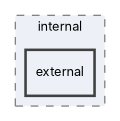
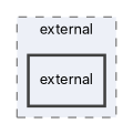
  digraph {
    compound=true
    rankdir=LR
    fontname=Inter
    n1 [color=grey25 fillcolor="#edf0f7" fontname=Inter fontsize=10 label=external shape=box style="filled,bold,"]
    subgraph cluster_1 {
      bgcolor="#edf0f7"
      fontsize=10
-     label=internal
+     label=external
      pencolor=grey50
      style="filled,dashed,"
      n1
    }
  }
